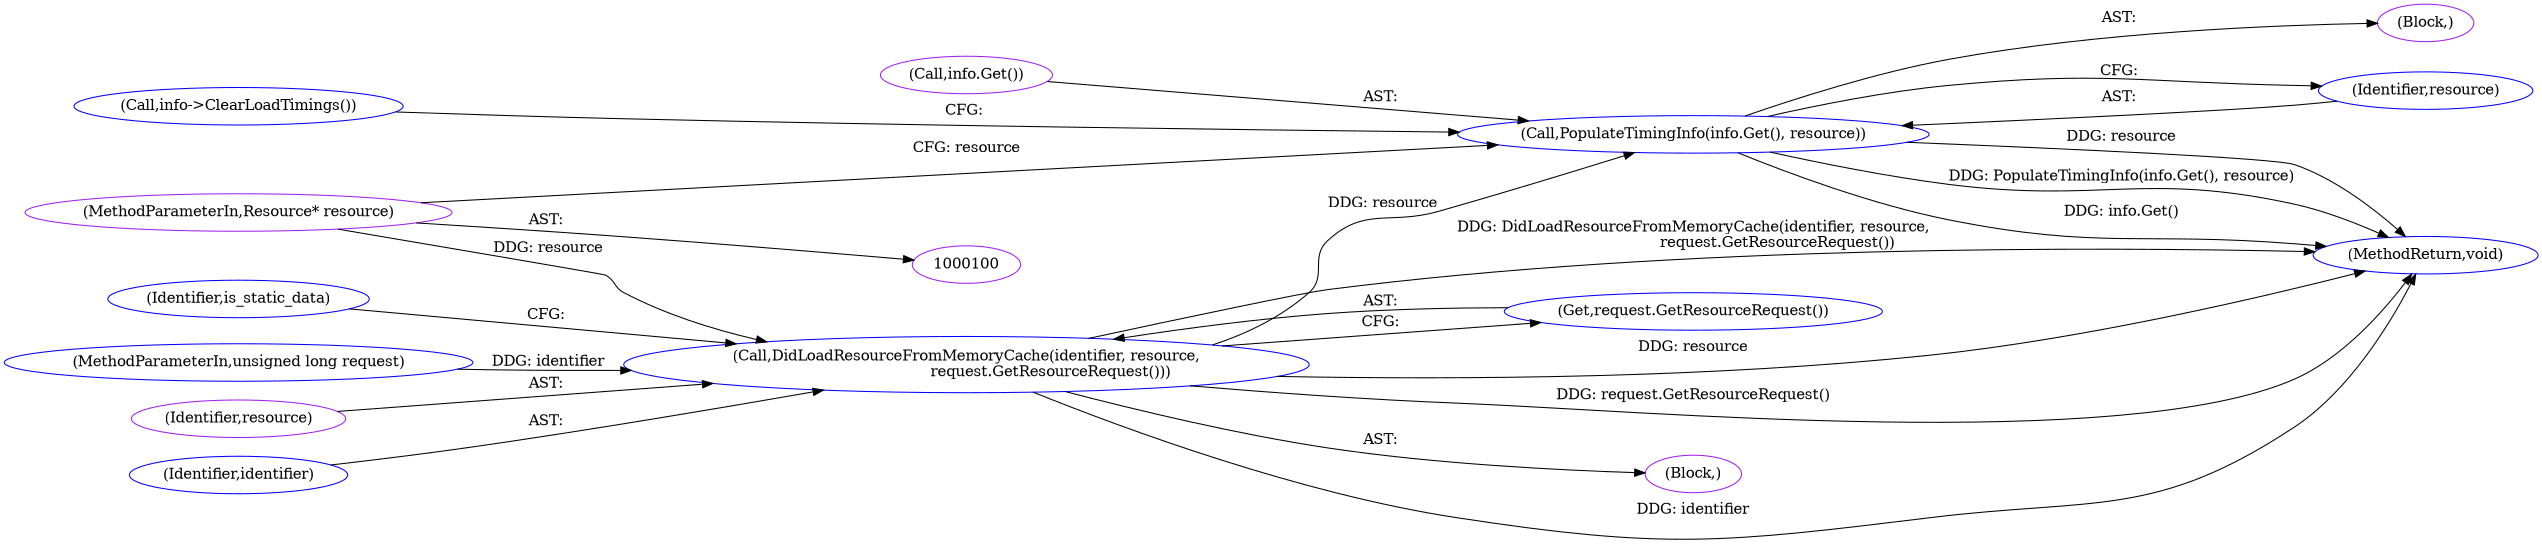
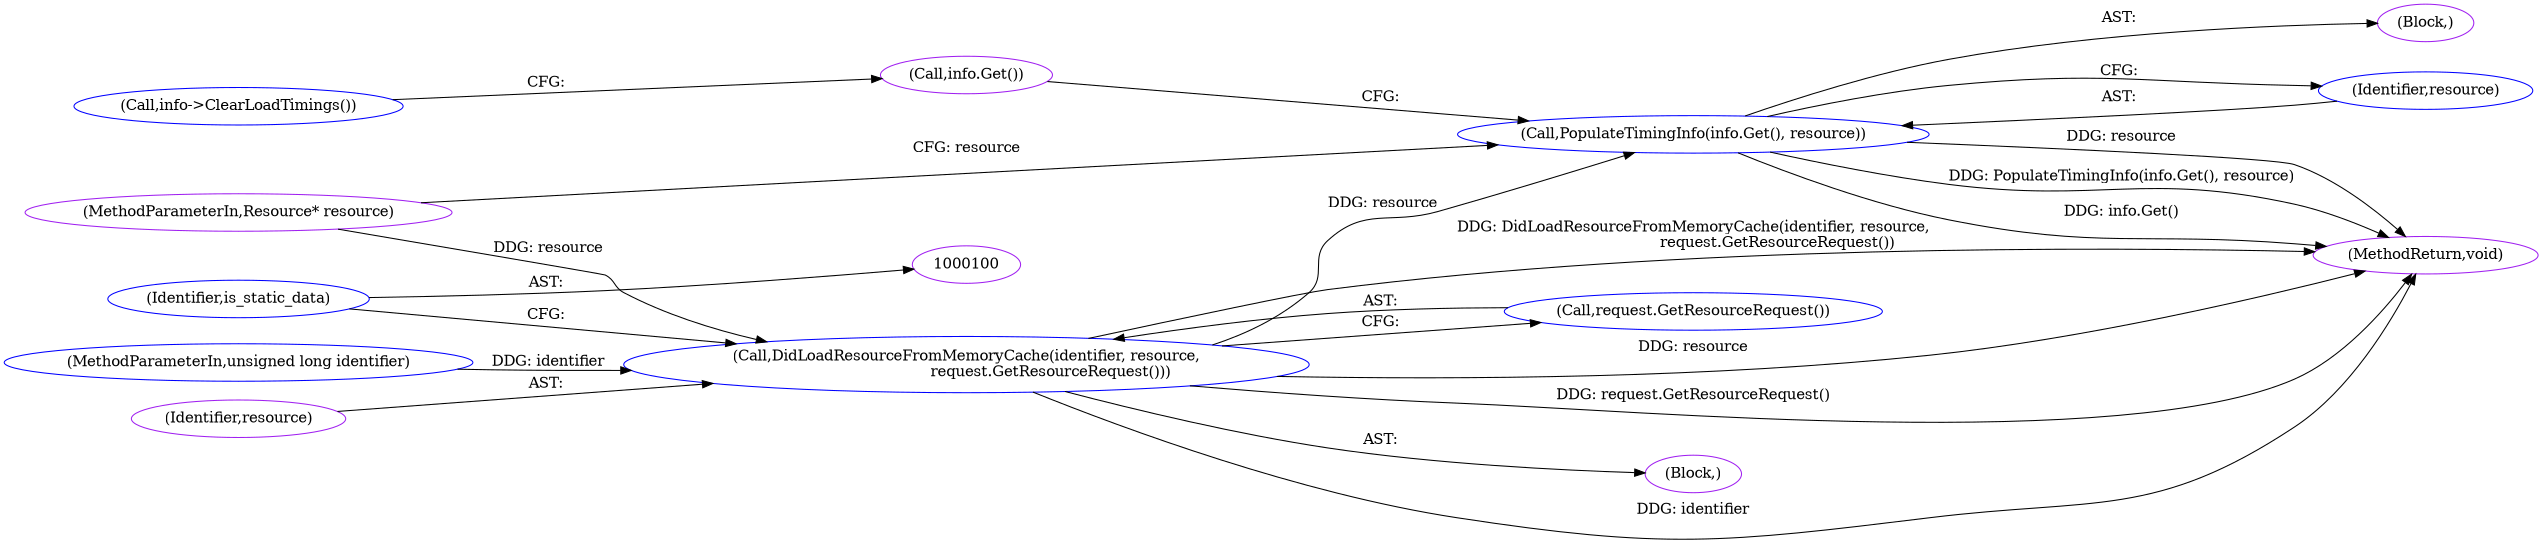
  digraph {
    rankdir=LR
    node [color=blue]
    n1 [color=purple label="(MethodParameterIn,Resource* resource)"]
    n2 [label="(Call,DidLoadResourceFromMemoryCache(identifier, resource,\n                                    request.GetResourceRequest()))"]
    n3 [label="(Call,PopulateTimingInfo(info.Get(), resource))"]
    1000100 [color=purple]
-   n5 [label="(MethodReturn,void)"]
+   n5 [color=purple label="(MethodReturn,void)"]
    n6 [color=purple label="(Block,)"]
-   n7 [label="(Get,request.GetResourceRequest())"]
+   n7 [label="(Call,request.GetResourceRequest())"]
    n8 [label="(Identifier,resource)"]
    n9 [color=purple label="(Block,)"]
    n10 [color=purple label="(Call,info.Get())"]
    n11 [label="(Identifier,is_static_data)"]
    n12 [label="(Call,info->ClearLoadTimings())"]
    n13 [color=purple label="(Identifier,resource)"]
-   n14 [label="(Identifier,identifier)"]
-   n15 [label="(MethodParameterIn,unsigned long request)"]
+   n15 [label="(MethodParameterIn,unsigned long identifier)"]
    n1 -> n2 [label="DDG: resource"]
    n1 -> n3 [label="CFG: resource"]
-   n1 -> 1000100 [label="AST: "]
+   n11 -> 1000100 [label="AST: "]
    n2 -> n3 [label="DDG: resource"]
    n2 -> n5 [label="DDG: request.GetResourceRequest()"]
    n2 -> n5 [label="DDG: identifier"]
    n2 -> n5 [label="DDG: DidLoadResourceFromMemoryCache(identifier, resource,\n                                    request.GetResourceRequest())"]
    n2 -> n5 [label="DDG: resource"]
    n2 -> n6 [label="AST: "]
    n2 -> n7 [label="CFG: "]
    n3 -> n5 [label="DDG: info.Get()"]
    n3 -> n5 [label="DDG: resource"]
    n3 -> n5 [label="DDG: PopulateTimingInfo(info.Get(), resource)"]
    n3 -> n8 [label="CFG: "]
    n3 -> n9 [label="AST: "]
    n7 -> n2 [label="AST: "]
    n8 -> n3 [label="AST: "]
-   n10 -> n3 [label="AST: "]
+   n10 -> n3 [label="CFG: "]
    n11 -> n2 [label="CFG: "]
-   n12 -> n3 [label="CFG: "]
+   n12 -> n10 [label="CFG: "]
    n13 -> n2 [label="AST: "]
-   n14 -> n2 [label="AST: "]
    n15 -> n2 [label="DDG: identifier"]
  }
